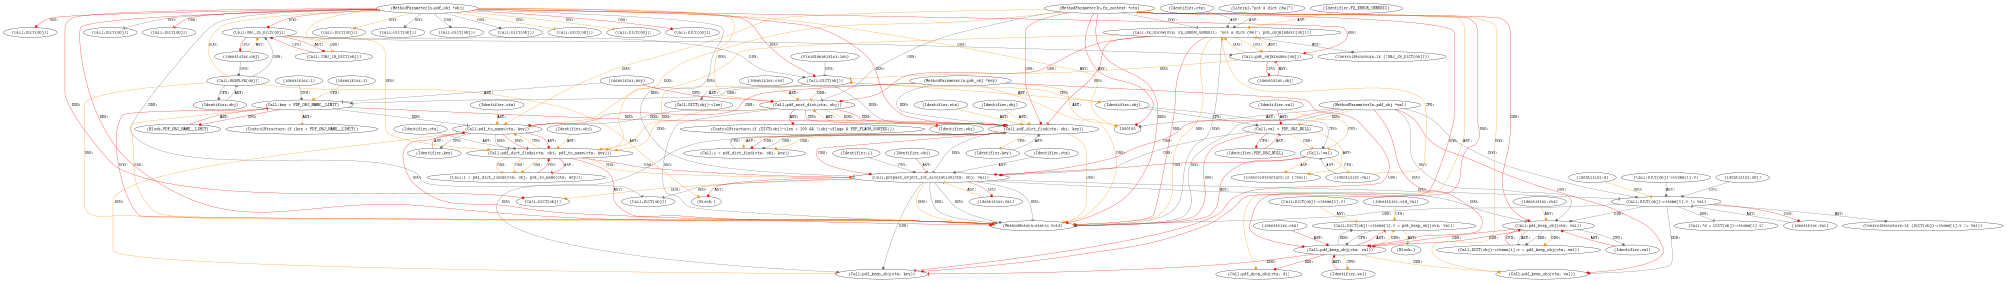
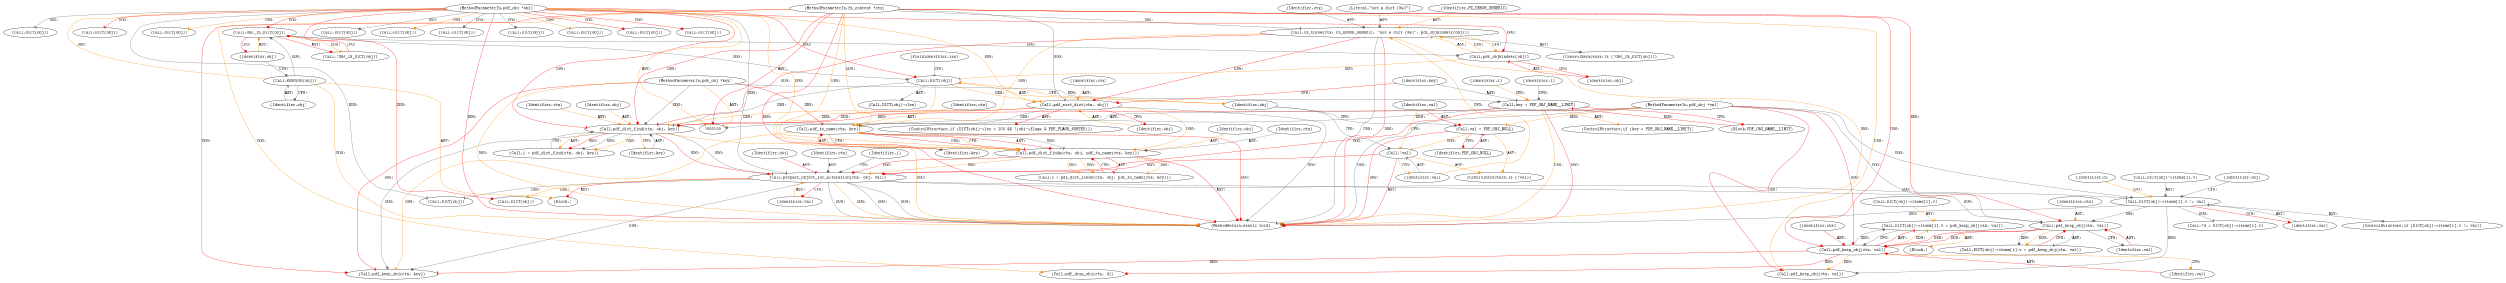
  digraph {
    fontname="Courier Prime"
    node [fontname="Courier Prime"]
    edge [arrowhead=dot color=darkorange fontname="Courier Prime"]
    n1 [label="(Call,DICT(obj)->items[i].v = pdf_keep_obj(ctx, val))"]
    n2 [label="(Call,pdf_keep_obj(ctx, val))"]
    n3 [label="(Block,)"]
    n4 [label="(Identifier,val)"]
    n5 [label="(Call,pdf_keep_obj(ctx, val))"]
    n6 [label="(Call,pdf_drop_obj(ctx, d))"]
    n7 [label="(Call,pdf_keep_obj(ctx, key))"]
    n8 [label="(Call,pdf_keep_obj(ctx, val))"]
    n9 [label="(Call,DICT(obj)->items[i].v = pdf_keep_obj(ctx, val))"]
    n10 [label="(Identifier,val)"]
    n11 [label="(Call,prepare_object_for_alteration(ctx, obj, val))"]
    n12 [label="(Call,DICT(obj)->items[i].v != val)"]
    n13 [label="(Identifier,val)"]
    n14 [label="(Call,DICT(obj))"]
    n15 [label="(MethodReturn,static void)"]
    n16 [label="(Block,)"]
    n17 [label="(Call,DICT(obj))"]
    n18 [label="(Call,*d = DICT(obj)->items[i].v)"]
    n19 [label="(Identifier,val)"]
    n20 [label="(ControlStructure,if (DICT(obj)->items[i].v != val))"]
    n21 [label="(Call,pdf_dict_find(ctx, obj, key))"]
    n22 [label="(Call,i = pdf_dict_find(ctx, obj, key))"]
    n23 [label="(Identifier,key)"]
    n24 [label="(Call,fz_throw(ctx, FZ_ERROR_GENERIC, \"not a dict (%s)\", pdf_objkindstr(obj)))"]
    n25 [label="(Call,pdf_objkindstr(obj))"]
    n26 [label="(Call,pdf_sort_dict(ctx, obj))"]
    n27 [label="(Call,pdf_to_name(ctx, key))"]
    n28 [label="(ControlStructure,if (!OBJ_IS_DICT(obj)))"]
    n29 [label="(Call,DICT(obj))"]
    n30 [label="(Identifier,obj)"]
    n31 [label="(Call,pdf_dict_finds(ctx, obj, pdf_to_name(ctx, key)))"]
    n32 [label="(ControlStructure,if (DICT(obj)->len > 100 && !(obj->flags & PDF_FLAGS_SORTED)))"]
    n33 [label="(Identifier,obj)"]
    n34 [label="(Identifier,key)"]
    n35 [label="(MethodParameterIn,fz_context *ctx)"]
    1000100
    n37 [label="(Call,i = pdf_dict_finds(ctx, obj, pdf_to_name(ctx, key)))"]
    n38 [label="(Identifier,obj)"]
    n39 [label="(Call,DICT(obj)->len)"]
    n40 [label="(Call,OBJ_IS_DICT(obj))"]
    n41 [label="(Call,!OBJ_IS_DICT(obj))"]
    n42 [label="(Identifier,obj)"]
    n43 [label="(Call,RESOLVE(obj))"]
    n44 [label="(Identifier,obj)"]
    n45 [label="(MethodParameterIn,pdf_obj *obj)"]
    n46 [label="(Call,DICT(obj))"]
    n47 [label="(Call,DICT(obj))"]
    n48 [label="(Call,DICT(obj))"]
    n49 [label="(Call,DICT(obj))"]
    n50 [label="(Call,DICT(obj))"]
    n51 [label="(Call,DICT(obj))"]
    n52 [label="(Call,DICT(obj))"]
    n53 [label="(Call,DICT(obj))"]
    n54 [label="(Call,DICT(obj))"]
    n55 [label="(Call,DICT(obj))"]
    n56 [label="(Call,val = PDF_OBJ_NULL)"]
    n57 [label="(Call,!val)"]
    n58 [label="(Call,key < PDF_OBJ_NAME__LIMIT)"]
    n59 [label="(ControlStructure,if (key < PDF_OBJ_NAME__LIMIT))"]
    n60 [label="(Block,PDF_OBJ_NAME__LIMIT)"]
    n61 [label="(MethodParameterIn,pdf_obj *key)"]
    n62 [label="(ControlStructure,if (!val))"]
    n63 [label="(Identifier,PDF_OBJ_NULL)"]
    n64 [label="(MethodParameterIn,pdf_obj *val)"]
    n65 [label="(Identifier,val)"]
    n66 [label="(Identifier,key)"]
    n67 [label="(Call,DICT(obj)->items[i].v)"]
    n68 [label="(Call,DICT(obj)->items[i].v)"]
    n69 [label="(Identifier,ctx)"]
    n70 [label="(Identifier,ctx)"]
    n71 [label="(Identifier,ctx)"]
    n72 [label="(Identifier,i)"]
    n73 [label="(Identifier,obj)"]
    n74 [label="(Literal,\"not a dict (%s)\")"]
    n75 [label="(Identifier,i)"]
    n76 [label="(Identifier,obj)"]
    n77 [label="(Identifier,ctx)"]
-   n78 [label="(Identifier,old_val)"]
    n79 [label="(Identifier,i)"]
    n80 [label="(Identifier,FZ_ERROR_GENERIC)"]
    n81 [label="(Identifier,val)"]
    n82 [label="(Identifier,obj)"]
    n83 [label="(Identifier,ctx)"]
    n84 [label="(Identifier,obj)"]
    n85 [label="(Identifier,ctx)"]
    n86 [label="(Identifier,ctx)"]
    n87 [label="(Identifier,d)"]
    n88 [label="(FieldIdentifier,len)"]
    n89 [label="(Identifier,ctx)"]
    n1 -> n2 [arrowhead=diamond color=gray40 label="CFG: "]
    n1 -> n3 [arrowhead=diamond label="AST: "]
    n2 -> n1 [arrowhead=tee color=red label="AST: "]
    n2 -> n1 [arrowhead=tee label="DDG: "]
    n2 -> n1 [color=gray40 label="DDG: "]
    n2 -> n4 [label="CFG: "]
    n2 -> n5 [arrowhead=diamond label="DDG: "]
    n2 -> n6 [color=red label="DDG: "]
    n2 -> n7 [arrowhead=tee color=red label="DDG: "]
    n4 -> n2 [arrowhead=diamond color=red label="AST: "]
    n8 -> n2 [arrowhead=diamond color=red label="DDG: "]
    n8 -> n2 [arrowhead=tee color=red label="DDG: "]
    n8 -> n9 [arrowhead=tee color=gray40 label="AST: "]
    n8 -> n9 [color=gray40 label="DDG: "]
    n8 -> n9 [label="DDG: "]
    n8 -> n10 [color=gray40 label="CFG: "]
    n9 -> n8 [color=red label="CFG: "]
    n10 -> n8 [color=red label="AST: "]
    n11 -> n7 [color=gray40 label="DDG: "]
    n11 -> n8 [arrowhead=tee color=gray40 label="DDG: "]
    n11 -> n12 [arrowhead=tee color=gray40 label="DDG: "]
    n11 -> n13 [color=red label="CFG: "]
    n11 -> n14 [label="DDG: "]
    n11 -> n15 [arrowhead=diamond color=gray40 label="DDG: "]
    n11 -> n15 [color=gray40 label="DDG: "]
    n11 -> n15 [arrowhead=tee color=gray40 label="DDG: "]
    n11 -> n15 [arrowhead=tee label="DDG: "]
    n11 -> n16 [color=red label="AST: "]
    n11 -> n17 [arrowhead=tee color=gray40 label="DDG: "]
    n12 -> n5 [arrowhead=diamond color=gray40 label="DDG: "]
    n12 -> n8 [arrowhead=diamond color=gray40 label="DDG: "]
    n12 -> n15 [color=gray40 label="DDG: "]
    n12 -> n18 [arrowhead=tee color=gray40 label="DDG: "]
    n12 -> n19 [color=red label="CFG: "]
    n12 -> n20 [arrowhead=diamond color=gray40 label="AST: "]
    n13 -> n11 [arrowhead=tee label="AST: "]
    n19 -> n12 [arrowhead=tee color=gray40 label="AST: "]
    n21 -> n7 [arrowhead=diamond color=gray40 label="DDG: "]
    n21 -> n11 [arrowhead=tee color=gray40 label="DDG: "]
    n21 -> n11 [arrowhead=diamond color=red label="DDG: "]
    n21 -> n15 [arrowhead=diamond label="DDG: "]
    n21 -> n22 [arrowhead=diamond label="AST: "]
    n21 -> n22 [color=red label="DDG: "]
    n21 -> n22 [arrowhead=diamond color=gray40 label="DDG: "]
    n21 -> n22 [label="DDG: "]
    n21 -> n23 [arrowhead=tee label="CFG: "]
    n22 -> n21 [arrowhead=diamond color=gray40 label="CFG: "]
    n23 -> n21 [arrowhead=diamond color=gray40 label="AST: "]
    n24 -> n15 [arrowhead=diamond color=red label="DDG: "]
    n24 -> n15 [label="DDG: "]
    n24 -> n15 [arrowhead=tee color=gray40 label="DDG: "]
    n24 -> n21 [arrowhead=tee color=red label="DDG: "]
    n24 -> n25 [label="CFG: "]
    n24 -> n26 [arrowhead=diamond color=red label="DDG: "]
    n24 -> n27 [label="DDG: "]
    n24 -> n28 [color=gray40 label="AST: "]
    n25 -> n24 [arrowhead=tee label="AST: "]
    n25 -> n24 [arrowhead=diamond label="DDG: "]
    n25 -> n29 [arrowhead=tee label="DDG: "]
    n25 -> n30 [arrowhead=diamond color=red label="CFG: "]
    n26 -> n15 [color=gray40 label="DDG: "]
    n26 -> n21 [arrowhead=tee label="DDG: "]
    n26 -> n21 [arrowhead=diamond color=red label="DDG: "]
    n26 -> n27 [arrowhead=tee color=gray40 label="DDG: "]
    n26 -> n31 [arrowhead=diamond label="DDG: "]
    n26 -> n32 [color=red label="AST: "]
    n26 -> n33 [color=red label="CFG: "]
    n27 -> n7 [arrowhead=tee label="DDG: "]
    n27 -> n15 [arrowhead=diamond color=red label="DDG: "]
    n27 -> n31 [color=red label="AST: "]
    n27 -> n31 [arrowhead=tee color=gray40 label="DDG: "]
    n27 -> n31 [arrowhead=tee color=red label="DDG: "]
    n27 -> n34 [arrowhead=diamond color=gray40 label="CFG: "]
    n29 -> n21 [arrowhead=tee color=gray40 label="DDG: "]
    n29 -> n26 [arrowhead=tee label="DDG: "]
    n29 -> n31 [arrowhead=diamond label="DDG: "]
    n29 -> n38 [label="CFG: "]
    n29 -> n39 [arrowhead=diamond color=gray40 label="AST: "]
    n30 -> n25 [arrowhead=tee color=red label="AST: "]
    n31 -> n11 [color=red label="DDG: "]
    n31 -> n11 [arrowhead=tee label="DDG: "]
    n31 -> n15 [color=red label="AST: "]
    n31 -> n27 [arrowhead=diamond label="CFG: "]
    n31 -> n37 [arrowhead=tee color=red label="AST: "]
    n31 -> n37 [arrowhead=tee label="DDG: "]
    n31 -> n37 [arrowhead=tee label="DDG: "]
    n31 -> n37 [label="DDG: "]
    n33 -> n26 [arrowhead=diamond label="AST: "]
    n34 -> n27 [color=red label="AST: "]
    n35 -> n2 [arrowhead=diamond color=red label="DDG: "]
    n35 -> n5 [arrowhead=tee label="DDG: "]
-   n35 -> n6 [label="AST: "]
+   n35 -> n6 [label="DDG: "]
    n35 -> n7 [arrowhead=diamond color=red label="DDG: "]
    n35 -> n8 [arrowhead=diamond color=red label="DDG: "]
    n35 -> n15 [color=red label="DDG: "]
    n35 -> n21 [color=red label="DDG: "]
    n35 -> n24 [arrowhead=tee color=gray40 label="DDG: "]
    n35 -> n26 [arrowhead=tee color=gray40 label="DDG: "]
    n35 -> n27 [label="DDG: "]
    n35 -> n31 [label="DDG: "]
    n35 -> 1000100 [color=red label="AST: "]
    n37 -> n31 [arrowhead=diamond color=red label="CFG: "]
    n38 -> n29 [label="AST: "]
    n38 -> n56 [color=gray40 label="CFG: "]
    n38 -> n57 [color=gray40 label="CFG: "]
    n40 -> n25 [color=gray40 label="DDG: "]
    n40 -> n29 [arrowhead=diamond color=gray40 label="DDG: "]
    n40 -> n41 [arrowhead=diamond color=red label="AST: "]
    n40 -> n41 [arrowhead=tee label="DDG: "]
    n40 -> n42 [arrowhead=diamond color=red label="CFG: "]
    n41 -> n40 [arrowhead=diamond color=red label="CFG: "]
    n42 -> n40 [arrowhead=diamond label="AST: "]
    n42 -> n43 [color=gray40 label="CFG: "]
    n43 -> n15 [arrowhead=tee label="DDG: "]
    n43 -> n16 [label="AST: "]
    n43 -> n40 [arrowhead=diamond color=gray40 label="DDG: "]
    n43 -> n44 [color=gray40 label="CFG: "]
    n43 -> n45 [arrowhead=tee label="DDG: "]
    n44 -> n43 [arrowhead=tee color=gray40 label="AST: "]
    n45 -> n11 [arrowhead=tee color=gray40 label="DDG: "]
    n45 -> n14 [color=red label="DDG: "]
    n45 -> n15 [arrowhead=tee color=red label="DDG: "]
    n45 -> n17 [arrowhead=tee color=gray40 label="DDG: "]
    n45 -> n21 [arrowhead=tee color=red label="DDG: "]
    n45 -> n25 [arrowhead=diamond color=red label="DDG: "]
    n45 -> n26 [arrowhead=diamond label="DDG: "]
    n45 -> n29 [color=red label="DDG: "]
    n45 -> n31 [label="DDG: "]
    n45 -> 1000100 [label="AST: "]
    n45 -> n40 [color=red label="DDG: "]
    n45 -> n46 [arrowhead=tee color=gray40 label="DDG: "]
    n45 -> n47 [arrowhead=tee color=red label="DDG: "]
    n45 -> n48 [arrowhead=tee label="DDG: "]
    n45 -> n49 [color=gray40 label="DDG: "]
    n45 -> n50 [label="DDG: "]
    n45 -> n51 [arrowhead=diamond color=gray40 label="DDG: "]
    n45 -> n52 [color=gray40 label="DDG: "]
    n45 -> n53 [arrowhead=tee label="DDG: "]
    n45 -> n54 [arrowhead=diamond color=red label="DDG: "]
    n45 -> n55 [arrowhead=diamond color=red label="DDG: "]
-   n56 -> n11 [color=gray40 label="DDG: "]
    n56 -> n15 [arrowhead=diamond color=red label="DDG: "]
    n56 -> n57 [arrowhead=tee label="DDG: "]
    n56 -> n62 [arrowhead=diamond label="AST: "]
    n56 -> n63 [arrowhead=diamond color=red label="CFG: "]
    n57 -> n11 [arrowhead=diamond color=red label="DDG: "]
    n57 -> n15 [arrowhead=tee color=red label="AST: "]
    n57 -> n62 [arrowhead=diamond label="AST: "]
    n57 -> n65 [arrowhead=tee label="CFG: "]
    n58 -> n15 [arrowhead=diamond color=red label="DDG: "]
    n58 -> n15 [arrowhead=tee label="DDG: "]
    n58 -> n21 [color=red label="DDG: "]
    n58 -> n27 [arrowhead=tee color=gray40 label="DDG: "]
    n58 -> n59 [arrowhead=tee label="AST: "]
    n58 -> n60 [color=red label="CFG: "]
-   n60 -> n58 [arrowhead=tee color=red label="AST: "]
+   n60 -> n58 [arrowhead=tee color=red label="DDG: "]
    n61 -> n7 [arrowhead=tee color=red label="DDG: "]
    n61 -> n15 [arrowhead=tee label="DDG: "]
    n61 -> n21 [color=gray40 label="DDG: "]
    n61 -> n27 [arrowhead=tee color=red label="DDG: "]
    n61 -> 1000100 [arrowhead=tee label="AST: "]
    n61 -> n58 [arrowhead=diamond color=gray40 label="DDG: "]
    n63 -> n56 [arrowhead=tee color=red label="AST: "]
    n64 -> n2 [arrowhead=diamond color=red label="DDG: "]
    n64 -> n5 [arrowhead=diamond color=red label="DDG: "]
    n64 -> n8 [color=gray40 label="DDG: "]
    n64 -> n11 [arrowhead=diamond color=red label="DDG: "]
    n64 -> n12 [arrowhead=diamond color=gray40 label="DDG: "]
    n64 -> n15 [arrowhead=diamond color=gray40 label="DDG: "]
    n64 -> 1000100 [color=gray40 label="AST: "]
    n64 -> n56 [arrowhead=tee label="DDG: "]
    n65 -> n24 [arrowhead=diamond label="CFG: "]
    n65 -> n57 [arrowhead=tee color=gray40 label="AST: "]
    n66 -> n26 [color=red label="CFG: "]
    n66 -> n58 [arrowhead=tee color=gray40 label="AST: "]
    n67 -> n12 [color=gray40 label="AST: "]
    n68 -> n1 [arrowhead=tee label="AST: "]
    n69 -> n21 [arrowhead=diamond label="AST: "]
    n70 -> n8 [arrowhead=diamond label="AST: "]
    n71 -> n2 [color=red label="AST: "]
    n72 -> n58 [arrowhead=diamond label="CFG: "]
    n73 -> n11 [arrowhead=tee color=red label="AST: "]
    n74 -> n24 [color=gray40 label="AST: "]
    n75 -> n58 [color=gray40 label="CFG: "]
    n76 -> n31 [label="AST: "]
    n77 -> n11 [color=gray40 label="AST: "]
-   n78 -> n1 [arrowhead=diamond label="CFG: "]
    n79 -> n11 [arrowhead=diamond color=gray40 label="CFG: "]
    n80 -> n24 [label="AST: "]
    n81 -> n56 [color=red label="AST: "]
    n81 -> n57 [arrowhead=tee label="CFG: "]
    n82 -> n21 [label="AST: "]
    n83 -> n26 [arrowhead=diamond label="AST: "]
    n84 -> n12 [arrowhead=diamond color=gray40 label="CFG: "]
    n85 -> n24 [color=gray40 label="AST: "]
    n86 -> n27 [label="AST: "]
-   n87 -> n12 [arrowhead=tee label="DDG: "]
+   n87 -> n12 [arrowhead=tee label="CFG: "]
    n88 -> n29 [arrowhead=tee color=gray40 label="CFG: "]
    n89 -> n31 [arrowhead=diamond color=gray40 label="AST: "]
  }
